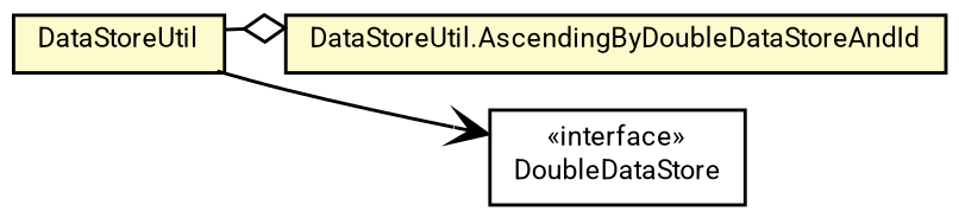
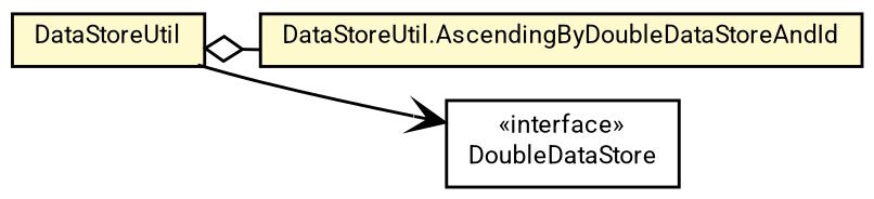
  digraph {
    nodesep=0.15
    rankdir=LR
    ranksep=0.25
    node [fontcolor=black fontname=Roboto fontsize=8 margin=0 shape=plaintext]
    edge [color=black fontname=Roboto fontsize=7 labelfontname=Roboto labelfontsize=7]
    n1 [height=0 label=<<table title="de.lmu.ifi.dbs.elki.database.datastore.DataStoreUtil" border="0" cellborder="1" cellspacing="0" cellpadding="2" bgcolor="LemonChiffon" href="DataStoreUtil.html" target="_parent"> 		<tr><td><table border="0" cellspacing="0" cellpadding="1"> 		<tr><td align="center" balign="center"> <font face="Roboto">DataStoreUtil</font> </td></tr> 		</table></td></tr> 		</table>> width=0]
    n2 [height=0 label=<<table title="de.lmu.ifi.dbs.elki.database.datastore.DataStoreUtil.AscendingByDoubleDataStoreAndId" border="0" cellborder="1" cellspacing="0" cellpadding="2" bgcolor="lemonChiffon" href="DataStoreUtil.AscendingByDoubleDataStoreAndId.html" target="_parent"> 		<tr><td><table border="0" cellspacing="0" cellpadding="1"> 		<tr><td align="center" balign="center"> <font face="Roboto">DataStoreUtil.AscendingByDoubleDataStoreAndId</font> </td></tr> 		</table></td></tr> 		</table>> width=0]
    n3 [height=0 label=<<table title="de.lmu.ifi.dbs.elki.database.datastore.DoubleDataStore" border="0" cellborder="1" cellspacing="0" cellpadding="2" href="DoubleDataStore.html" target="_parent"> 		<tr><td><table border="0" cellspacing="0" cellpadding="1"> 		<tr><td align="center" balign="center"> &#171;interface&#187; </td></tr> 		<tr><td align="center" balign="center"> <font face="Roboto">DoubleDataStore</font> </td></tr> 		</table></td></tr> 		</table>> width=0]
-   n2 -> n1 [arrowhead=none arrowtail=ediamond dir=back weight=4]
+   n1 -> n2 [arrowhead=none arrowtail=ediamond dir=back weight=4]
    n1 -> n3 [arrowhead=open weight=1]
  }
